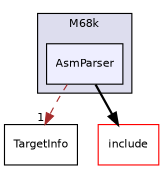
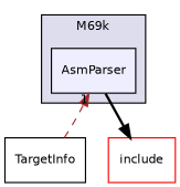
  digraph {
    compound=true
    node [fontname=Helvetica fontsize=10 shape=box]
    edge [labeldistance=1.5 labelfontname=Helvetica labelfontsize=10]
    n1 [fillcolor="#eeeeff" label=AsmParser pencolor=black style=filled]
    n2 [label=TargetInfo]
    n3 [color=red label=include]
    subgraph cluster_1 {
      bgcolor="#ddddee"
      fontname=Helvetica
      fontsize=10
-     label=M68k
+     label=M69k
      pencolor=black
      n1
    }
-   n1 -> n2 [color=brown headlabel=1 style=dashed]
+   n2 -> n1 [color=brown headlabel=1 style=dashed]
    n1 -> n3 [color=black headlabel=6 style=bold]
  }
